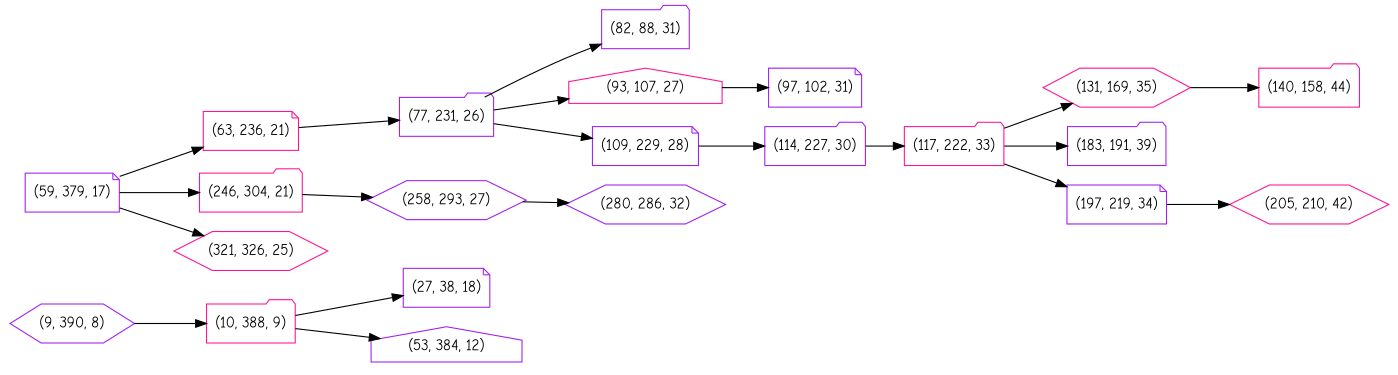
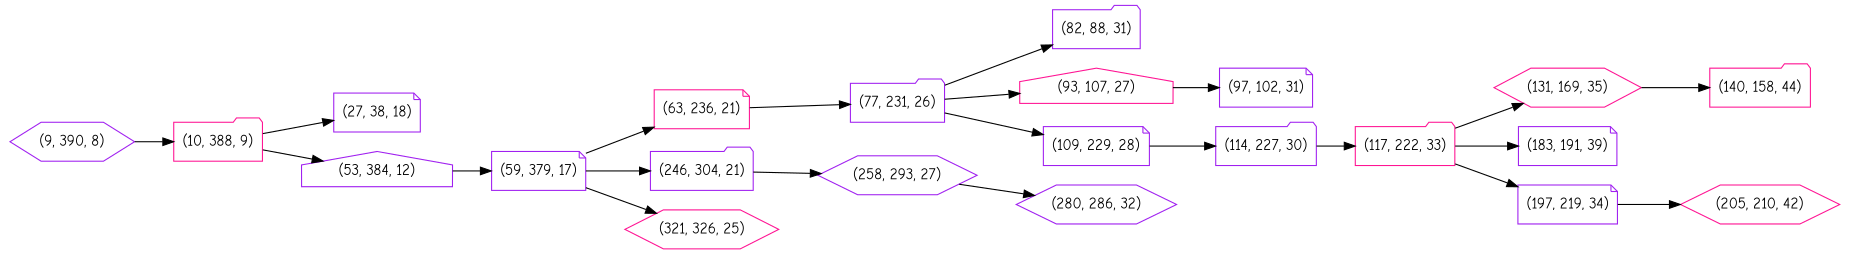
  digraph {
    fontname="Comic Neue"
    rankdir=LR
    node [color=purple fontname="Comic Neue" shape=folder]
    edge [fontname="Comic Neue"]
    "(9, 390, 8)" [shape=hexagon]
    "(10, 388, 9)" [color=deeppink]
    "(27, 38, 18)" [shape=note]
    "(53, 384, 12)" [shape=house]
    "(59, 379, 17)" [shape=note]
    "(63, 236, 21)" [color=deeppink shape=note]
-   "(246, 304, 21)" [color=deeppink]
+   "(246, 304, 21)"
    "(321, 326, 25)" [color=deeppink shape=hexagon]
    "(77, 231, 26)"
    "(258, 293, 27)" [shape=hexagon]
    "(82, 88, 31)"
    "(93, 107, 27)" [color=deeppink shape=house]
    "(109, 229, 28)" [shape=note]
    "(97, 102, 31)" [shape=note]
    "(114, 227, 30)"
    "(117, 222, 33)" [color=deeppink]
    "(131, 169, 35)" [color=deeppink shape=hexagon]
-   "(183, 191, 39)"
+   "(183, 191, 39)" [shape=note]
    "(197, 219, 34)" [shape=note]
    "(140, 158, 44)" [color=deeppink]
    "(205, 210, 42)" [color=deeppink shape=hexagon]
    "(280, 286, 32)" [shape=hexagon]
    "(9, 390, 8)" -> "(10, 388, 9)"
    "(10, 388, 9)" -> "(27, 38, 18)"
    "(10, 388, 9)" -> "(53, 384, 12)"
+   "(53, 384, 12)" -> "(59, 379, 17)"
    "(59, 379, 17)" -> "(63, 236, 21)"
    "(59, 379, 17)" -> "(246, 304, 21)"
    "(59, 379, 17)" -> "(321, 326, 25)"
    "(63, 236, 21)" -> "(77, 231, 26)"
    "(246, 304, 21)" -> "(258, 293, 27)"
    "(77, 231, 26)" -> "(82, 88, 31)"
    "(77, 231, 26)" -> "(93, 107, 27)"
    "(77, 231, 26)" -> "(109, 229, 28)"
    "(258, 293, 27)" -> "(280, 286, 32)"
    "(93, 107, 27)" -> "(97, 102, 31)"
    "(109, 229, 28)" -> "(114, 227, 30)"
    "(114, 227, 30)" -> "(117, 222, 33)"
    "(117, 222, 33)" -> "(131, 169, 35)"
    "(117, 222, 33)" -> "(183, 191, 39)"
    "(117, 222, 33)" -> "(197, 219, 34)"
    "(131, 169, 35)" -> "(140, 158, 44)"
    "(197, 219, 34)" -> "(205, 210, 42)"
  }
